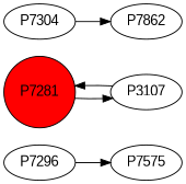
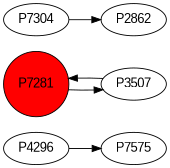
  digraph {
    fontname="Liberation Sans"
    rankdir=LR
    node [fontname="Liberation Sans"]
    edge [fontname="Liberation Sans"]
-   P7296
+   P7296 [label=P4296]
    P7575
    P7281 [fillcolor=red shape=circle style=filled]
-   P3507 [label=P3107]
+   P3507
    P7304
-   P2862 [label=P7862]
+   P2862
    P7296 -> P7575
    P7281 -> P3507
    P3507 -> P7281
    P7304 -> P2862
  }
